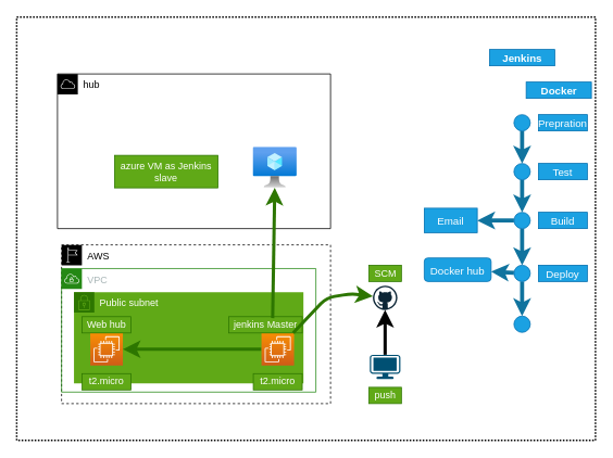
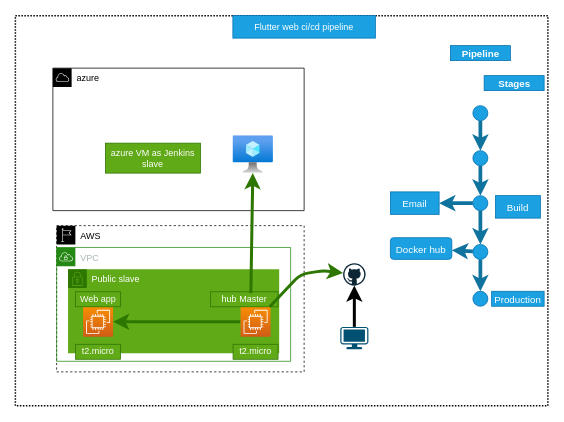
  <mxCell id="0" />
  <mxCell id="1" parent="0" />
  <mxCell id="2" value="" style="rounded=0;arcSize=10;dashed=1;dashPattern=1 1;strokeWidth=2;" parent="1" vertex="1"><mxGeometry x="20" y="20" width="710" height="520" as="geometry" /></mxCell>
  <mxCell id="3" value="AWS" style="points=[[0,0],[0.25,0],[0.5,0],[0.75,0],[1,0],[1,0.25],[1,0.5],[1,0.75],[1,1],[0.75,1],[0.5,1],[0.25,1],[0,1],[0,0.75],[0,0.5],[0,0.25]];outlineConnect=0;html=1;whiteSpace=wrap;fontSize=12;fontStyle=0;container=1;pointerEvents=0;collapsible=0;recursiveResize=0;shape=mxgraph.aws4.group;grIcon=mxgraph.aws4.group_region;verticalAlign=top;align=left;spacingLeft=30;dashed=1;" parent="1" vertex="1"><mxGeometry x="75" y="300" width="330" height="195" as="geometry" /></mxCell>
  <mxCell id="4" value="VPC" style="points=[[0,0],[0.25,0],[0.5,0],[0.75,0],[1,0],[1,0.25],[1,0.5],[1,0.75],[1,1],[0.75,1],[0.5,1],[0.25,1],[0,1],[0,0.75],[0,0.5],[0,0.25]];outlineConnect=0;gradientColor=none;html=1;whiteSpace=wrap;fontSize=12;fontStyle=0;container=1;pointerEvents=0;collapsible=0;recursiveResize=0;shape=mxgraph.aws4.group;grIcon=mxgraph.aws4.group_vpc;strokeColor=#248814;fillColor=none;verticalAlign=top;align=left;spacingLeft=30;fontColor=#AAB7B8;dashed=0;" parent="3" vertex="1"><mxGeometry y="29.11" width="312" height="151.78" as="geometry" /></mxCell>
- <mxCell id="5" value="Public subnet" style="points=[[0,0],[0.25,0],[0.5,0],[0.75,0],[1,0],[1,0.25],[1,0.5],[1,0.75],[1,1],[0.75,1],[0.5,1],[0.25,1],[0,1],[0,0.75],[0,0.5],[0,0.25]];outlineConnect=0;html=1;whiteSpace=wrap;fontSize=12;fontStyle=0;container=1;pointerEvents=0;collapsible=0;recursiveResize=0;shape=mxgraph.aws4.group;grIcon=mxgraph.aws4.group_security_group;grStroke=0;verticalAlign=top;align=left;spacingLeft=30;dashed=0;strokeWidth=9;fillColor=#60a917;strokeColor=#2D7600;fontColor=#ffffff;" parent="4" vertex="1"><mxGeometry x="15.25" y="29.11" width="281.5" height="111.78" as="geometry" /></mxCell>
+ <mxCell id="5" value="Public slave" style="points=[[0,0],[0.25,0],[0.5,0],[0.75,0],[1,0],[1,0.25],[1,0.5],[1,0.75],[1,1],[0.75,1],[0.5,1],[0.25,1],[0,1],[0,0.75],[0,0.5],[0,0.25]];outlineConnect=0;html=1;whiteSpace=wrap;fontSize=12;fontStyle=0;container=1;pointerEvents=0;collapsible=0;recursiveResize=0;shape=mxgraph.aws4.group;grIcon=mxgraph.aws4.group_security_group;grStroke=0;verticalAlign=top;align=left;spacingLeft=30;dashed=0;strokeWidth=9;fillColor=#60a917;strokeColor=#2D7600;fontColor=#ffffff;" parent="4" vertex="1"><mxGeometry x="15.25" y="29.11" width="281.5" height="111.78" as="geometry" /></mxCell>
  <mxCell id="6" value="" style="sketch=0;points=[[0,0,0],[0.25,0,0],[0.5,0,0],[0.75,0,0],[1,0,0],[0,1,0],[0.25,1,0],[0.5,1,0],[0.75,1,0],[1,1,0],[0,0.25,0],[0,0.5,0],[0,0.75,0],[1,0.25,0],[1,0.5,0],[1,0.75,0]];outlineConnect=0;fontColor=#232F3E;gradientColor=#F78E04;gradientDirection=north;fillColor=#D05C17;strokeColor=#ffffff;dashed=0;verticalLabelPosition=bottom;verticalAlign=top;align=center;html=1;fontSize=12;fontStyle=0;aspect=fixed;shape=mxgraph.aws4.resourceIcon;resIcon=mxgraph.aws4.ec2;" parent="5" vertex="1"><mxGeometry x="20" y="50" width="40" height="40" as="geometry" /></mxCell>
  <mxCell id="7" style="edgeStyle=none;html=1;exitX=0;exitY=0.5;exitDx=0;exitDy=0;exitPerimeter=0;entryX=1;entryY=0.5;entryDx=0;entryDy=0;entryPerimeter=0;fillColor=#60a917;strokeColor=#2D7600;endSize=9;startSize=13;jumpSize=12;strokeWidth=4;" parent="5" source="8" target="6" edge="1"><mxGeometry relative="1" as="geometry"><Array as="points"><mxPoint x="130" y="70" /></Array></mxGeometry></mxCell>
  <mxCell id="8" value="" style="sketch=0;points=[[0,0,0],[0.25,0,0],[0.5,0,0],[0.75,0,0],[1,0,0],[0,1,0],[0.25,1,0],[0.5,1,0],[0.75,1,0],[1,1,0],[0,0.25,0],[0,0.5,0],[0,0.75,0],[1,0.25,0],[1,0.5,0],[1,0.75,0]];outlineConnect=0;fontColor=#232F3E;gradientColor=#F78E04;gradientDirection=north;fillColor=#D05C17;strokeColor=#ffffff;dashed=0;verticalLabelPosition=bottom;verticalAlign=top;align=center;html=1;fontSize=12;fontStyle=0;aspect=fixed;shape=mxgraph.aws4.resourceIcon;resIcon=mxgraph.aws4.ec2;" parent="5" vertex="1"><mxGeometry x="230" y="50" width="40" height="40" as="geometry" /></mxCell>
- <mxCell id="9" value="jenkins Master" style="text;html=1;align=center;verticalAlign=middle;resizable=0;points=[];autosize=1;strokeColor=#2D7600;fillColor=#60a917;fontColor=#ffffff;" parent="5" vertex="1"><mxGeometry x="190" y="30" width="90" height="20" as="geometry" /></mxCell>
- <mxCell id="10" value="Web hub" style="text;html=1;align=center;verticalAlign=middle;resizable=0;points=[];autosize=1;strokeColor=#2D7600;fillColor=#60a917;fontColor=#ffffff;" parent="5" vertex="1"><mxGeometry x="10" y="30" width="60" height="20" as="geometry" /></mxCell>
+ <mxCell id="9" value="hub Master" style="text;html=1;align=center;verticalAlign=middle;resizable=0;points=[];autosize=1;strokeColor=#2D7600;fillColor=#60a917;fontColor=#ffffff;" parent="5" vertex="1"><mxGeometry x="190" y="30" width="90" height="20" as="geometry" /></mxCell>
+ <mxCell id="10" value="Web app" style="text;html=1;align=center;verticalAlign=middle;resizable=0;points=[];autosize=1;strokeColor=#2D7600;fillColor=#60a917;fontColor=#ffffff;" parent="5" vertex="1"><mxGeometry x="10" y="30" width="60" height="20" as="geometry" /></mxCell>
  <mxCell id="11" value="t2.micro" style="text;html=1;align=center;verticalAlign=middle;resizable=0;points=[];autosize=1;strokeColor=#2D7600;fillColor=#60a917;fontColor=#ffffff;" parent="5" vertex="1"><mxGeometry x="10" y="100" width="60" height="20" as="geometry" /></mxCell>
  <mxCell id="12" value="t2.micro" style="text;html=1;align=center;verticalAlign=middle;resizable=0;points=[];autosize=1;strokeColor=#2D7600;fillColor=#60a917;fontColor=#ffffff;" parent="5" vertex="1"><mxGeometry x="220" y="100" width="60" height="20" as="geometry" /></mxCell>
  <mxCell id="13" value="" style="group" parent="1" vertex="1" connectable="0"><mxGeometry x="431.96" y="325" width="80" height="170" as="geometry" /></mxCell>
  <mxCell id="14" value="" style="dashed=0;outlineConnect=0;html=1;align=center;labelPosition=center;verticalLabelPosition=bottom;verticalAlign=top;shape=mxgraph.weblogos.github;strokeWidth=9;" parent="13" vertex="1"><mxGeometry x="25" y="25" width="30" height="30" as="geometry" /></mxCell>
  <mxCell id="15" style="edgeStyle=none;jumpSize=12;html=1;startSize=13;endSize=9;strokeWidth=4;" parent="13" source="16" target="14" edge="1"><mxGeometry relative="1" as="geometry" /></mxCell>
  <mxCell id="16" value="" style="points=[[0.03,0.03,0],[0.5,0,0],[0.97,0.03,0],[1,0.4,0],[0.97,0.745,0],[0.5,1,0],[0.03,0.745,0],[0,0.4,0]];verticalLabelPosition=bottom;sketch=0;html=1;verticalAlign=top;aspect=fixed;align=center;pointerEvents=1;shape=mxgraph.cisco19.workstation;fillColor=#005073;strokeColor=none;" parent="13" vertex="1"><mxGeometry x="21.25" y="110" width="37.5" height="30" as="geometry" /></mxCell>
- <mxCell id="17" value="push" style="text;html=1;align=center;verticalAlign=middle;resizable=0;points=[];autosize=1;strokeColor=#2D7600;fillColor=#60a917;fontColor=#ffffff;" parent="13" vertex="1"><mxGeometry x="20" y="150" width="40" height="20" as="geometry" /></mxCell>
- <mxCell id="18" value="SCM" style="text;html=1;align=center;verticalAlign=middle;resizable=0;points=[];autosize=1;strokeColor=#2D7600;fillColor=#60a917;fontColor=#ffffff;" parent="13" vertex="1"><mxGeometry x="20" width="40" height="20" as="geometry" /></mxCell>
  <mxCell id="19" style="edgeStyle=none;html=1;fillColor=#60a917;strokeColor=#2D7600;endSize=9;startSize=13;jumpSize=12;strokeWidth=4;" parent="1" source="8" target="14" edge="1"><mxGeometry relative="1" as="geometry"><mxPoint x="600" y="150" as="sourcePoint" /><mxPoint x="430" y="150" as="targetPoint" /><Array as="points"><mxPoint x="400" y="365" /><mxPoint x="430" y="360" /></Array></mxGeometry></mxCell>
- <mxCell id="21" value="hub&amp;nbsp;" style="points=[[0,0],[0.25,0],[0.5,0],[0.75,0],[1,0],[1,0.25],[1,0.5],[1,0.75],[1,1],[0.75,1],[0.5,1],[0.25,1],[0,1],[0,0.75],[0,0.5],[0,0.25]];outlineConnect=0;html=1;whiteSpace=wrap;fontSize=12;fontStyle=0;container=1;pointerEvents=0;collapsible=0;recursiveResize=0;shape=mxgraph.aws4.group;grIcon=mxgraph.aws4.group_aws_cloud;verticalAlign=top;align=left;spacingLeft=30;dashed=0;" vertex="1" parent="1"><mxGeometry x="70" y="90" width="335" height="190" as="geometry" /></mxCell>
+ <mxCell id="20" value="Flutter web ci/cd pipeline" style="text;html=1;strokeColor=#006EAF;fillColor=#1ba1e2;align=center;verticalAlign=middle;whiteSpace=wrap;rounded=0;fontColor=#ffffff;" parent="1" vertex="1"><mxGeometry x="310" y="20" width="190" height="30" as="geometry" /></mxCell>
+ <mxCell id="21" value="azure&amp;nbsp;" style="points=[[0,0],[0.25,0],[0.5,0],[0.75,0],[1,0],[1,0.25],[1,0.5],[1,0.75],[1,1],[0.75,1],[0.5,1],[0.25,1],[0,1],[0,0.75],[0,0.5],[0,0.25]];outlineConnect=0;html=1;whiteSpace=wrap;fontSize=12;fontStyle=0;container=1;pointerEvents=0;collapsible=0;recursiveResize=0;shape=mxgraph.aws4.group;grIcon=mxgraph.aws4.group_aws_cloud;verticalAlign=top;align=left;spacingLeft=30;dashed=0;" vertex="1" parent="1"><mxGeometry x="70" y="90" width="335" height="190" as="geometry" /></mxCell>
  <mxCell id="22" value="azure VM as Jenkins slave" style="text;html=1;strokeColor=#2D7600;fillColor=#60a917;align=center;verticalAlign=middle;whiteSpace=wrap;rounded=0;fontColor=#ffffff;" parent="21" vertex="1"><mxGeometry x="70.0" y="100" width="126.96" height="40" as="geometry" /></mxCell>
  <mxCell id="23" value="" style="aspect=fixed;html=1;points=[];align=center;image;fontSize=12;image=img/lib/azure2/compute/Virtual_Machine.svg;" parent="21" vertex="1"><mxGeometry x="240.01" y="90" width="53.91" height="50" as="geometry" /></mxCell>
  <mxCell id="24" style="edgeStyle=none;html=1;exitX=0.597;exitY=0.089;exitDx=0;exitDy=0;exitPerimeter=0;fillColor=#60a917;strokeColor=#2D7600;endSize=9;startSize=13;jumpSize=12;strokeWidth=4;" parent="1" source="9" target="23" edge="1"><mxGeometry relative="1" as="geometry"><mxPoint x="500" y="150" as="sourcePoint" /><mxPoint x="330" y="150" as="targetPoint" /><Array as="points" /></mxGeometry></mxCell>
- <mxCell id="25" value="&lt;font style=&quot;font-size: 13px&quot;&gt;Jenkins&lt;/font&gt;" style="text;strokeColor=#006EAF;fillColor=#1ba1e2;html=1;fontSize=16;fontStyle=1;verticalAlign=middle;align=center;fontColor=#ffffff;" vertex="1" parent="1"><mxGeometry x="600" y="60" width="80" height="20" as="geometry" /></mxCell>
+ <mxCell id="25" value="&lt;font style=&quot;font-size: 13px&quot;&gt;Pipeline&lt;/font&gt;" style="text;strokeColor=#006EAF;fillColor=#1ba1e2;html=1;fontSize=16;fontStyle=1;verticalAlign=middle;align=center;fontColor=#ffffff;" vertex="1" parent="1"><mxGeometry x="600" y="60" width="80" height="20" as="geometry" /></mxCell>
  <mxCell id="26" value="" style="edgeStyle=none;rounded=1;html=1;fontSize=16;strokeWidth=5;fillColor=#b1ddf0;strokeColor=#10739e;" edge="1" parent="1" source="27" target="29"><mxGeometry relative="1" as="geometry" /></mxCell>
  <mxCell id="27" value="" style="ellipse;whiteSpace=wrap;html=1;aspect=fixed;fontSize=16;fillColor=#1ba1e2;fontColor=#ffffff;strokeColor=#006EAF;" vertex="1" parent="1"><mxGeometry x="630" y="140" width="20" height="20" as="geometry" /></mxCell>
  <mxCell id="28" value="" style="edgeStyle=none;rounded=1;html=1;fontSize=16;strokeColor=#10739e;strokeWidth=5;fillColor=#b1ddf0;" edge="1" parent="1" source="29" target="32"><mxGeometry relative="1" as="geometry" /></mxCell>
  <mxCell id="29" value="" style="ellipse;whiteSpace=wrap;html=1;aspect=fixed;fontSize=16;fillColor=#1ba1e2;fontColor=#ffffff;strokeColor=#006EAF;" vertex="1" parent="1"><mxGeometry x="630" y="200" width="20" height="20" as="geometry" /></mxCell>
  <mxCell id="30" value="" style="edgeStyle=none;rounded=1;html=1;fontSize=13;strokeColor=#10739e;strokeWidth=5;fillColor=#b1ddf0;" edge="1" parent="1" source="32" target="38"><mxGeometry relative="1" as="geometry" /></mxCell>
  <mxCell id="31" value="" style="edgeStyle=none;rounded=1;html=1;fontSize=13;strokeColor=#10739e;strokeWidth=5;fillColor=#b1ddf0;" edge="1" parent="1" source="32" target="41"><mxGeometry relative="1" as="geometry" /></mxCell>
  <mxCell id="32" value="" style="ellipse;whiteSpace=wrap;html=1;aspect=fixed;fontSize=16;fillColor=#1ba1e2;fontColor=#ffffff;strokeColor=#006EAF;" vertex="1" parent="1"><mxGeometry x="630" y="260" width="20" height="20" as="geometry" /></mxCell>
- <mxCell id="33" value="&lt;font style=&quot;font-size: 13px&quot;&gt;Prepration&lt;/font&gt;" style="text;html=1;strokeColor=#006EAF;fillColor=#1ba1e2;align=center;verticalAlign=middle;whiteSpace=wrap;rounded=0;fontSize=16;fontColor=#ffffff;" vertex="1" parent="1"><mxGeometry x="660" y="140" width="60" height="20" as="geometry" /></mxCell>
- <mxCell id="34" value="&lt;span style=&quot;font-size: 13px&quot;&gt;Test&lt;/span&gt;" style="text;html=1;strokeColor=#006EAF;fillColor=#1ba1e2;align=center;verticalAlign=middle;whiteSpace=wrap;rounded=0;fontSize=16;fontColor=#ffffff;" vertex="1" parent="1"><mxGeometry x="660" y="200" width="60" height="20" as="geometry" /></mxCell>
- <mxCell id="35" value="&lt;font style=&quot;font-size: 13px&quot;&gt;Build&lt;/font&gt;" style="text;html=1;strokeColor=#006EAF;fillColor=#1ba1e2;align=center;verticalAlign=middle;whiteSpace=wrap;rounded=0;fontSize=16;fontColor=#ffffff;" vertex="1" parent="1"><mxGeometry x="660" y="260" width="60" height="20" as="geometry" /></mxCell>
+ <mxCell id="35" value="&lt;font style=&quot;font-size: 13px&quot;&gt;Build&lt;/font&gt;" style="text;html=1;strokeColor=#006EAF;fillColor=#1ba1e2;align=center;verticalAlign=middle;whiteSpace=wrap;rounded=0;fontSize=16;fontColor=#ffffff;" vertex="1" parent="1"><mxGeometry x="660" y="260" width="60" height="30" as="geometry" /></mxCell>
  <mxCell id="36" value="" style="edgeStyle=none;rounded=1;html=1;fontSize=10;strokeColor=#10739e;strokeWidth=5;fillColor=#b1ddf0;" edge="1" parent="1" source="38" target="40"><mxGeometry relative="1" as="geometry" /></mxCell>
  <mxCell id="37" value="" style="edgeStyle=none;rounded=1;html=1;fontSize=13;strokeColor=#10739e;strokeWidth=5;fillColor=#b1ddf0;" edge="1" parent="1" source="38" target="42"><mxGeometry relative="1" as="geometry" /></mxCell>
  <mxCell id="38" value="" style="ellipse;whiteSpace=wrap;html=1;aspect=fixed;fontSize=16;fillColor=#1ba1e2;fontColor=#ffffff;strokeColor=#006EAF;" vertex="1" parent="1"><mxGeometry x="630" y="325" width="20" height="20" as="geometry" /></mxCell>
- <mxCell id="39" value="&lt;font style=&quot;font-size: 13px&quot;&gt;Deploy&lt;/font&gt;" style="text;html=1;strokeColor=#006EAF;fillColor=#1ba1e2;align=center;verticalAlign=middle;whiteSpace=wrap;rounded=0;fontSize=16;fontColor=#ffffff;" vertex="1" parent="1"><mxGeometry x="660" y="325" width="60" height="20" as="geometry" /></mxCell>
  <mxCell id="40" value="&lt;font style=&quot;font-size: 13px&quot;&gt;Docker hub&lt;/font&gt;" style="whiteSpace=wrap;html=1;fontSize=16;fillColor=#1ba1e2;strokeColor=#006EAF;fontColor=#ffffff;rounded=1;" vertex="1" parent="1"><mxGeometry x="520" y="316.03" width="81.96" height="28.97" as="geometry" /></mxCell>
  <mxCell id="41" value="&lt;font style=&quot;font-size: 13px&quot;&gt;Email&lt;/font&gt;" style="whiteSpace=wrap;html=1;fontSize=16;fillColor=#1ba1e2;strokeColor=#006EAF;fontColor=#ffffff;" vertex="1" parent="1"><mxGeometry x="520" y="255" width="65" height="30" as="geometry" /></mxCell>
  <mxCell id="42" value="" style="ellipse;whiteSpace=wrap;html=1;aspect=fixed;fontSize=16;fillColor=#1ba1e2;fontColor=#ffffff;strokeColor=#006EAF;" vertex="1" parent="1"><mxGeometry x="630" y="387.5" width="20" height="20" as="geometry" /></mxCell>
- <mxCell id="44" value="&lt;font style=&quot;font-size: 13px&quot;&gt;Docker&lt;/font&gt;" style="text;strokeColor=#006EAF;fillColor=#1ba1e2;html=1;fontSize=16;fontStyle=1;verticalAlign=middle;align=center;fontColor=#ffffff;" vertex="1" parent="1"><mxGeometry x="645" y="100" width="80" height="20" as="geometry" /></mxCell>
+ <mxCell id="43" value="&lt;font style=&quot;font-size: 13px&quot;&gt;Production&lt;/font&gt;" style="text;html=1;strokeColor=#006EAF;fillColor=#1ba1e2;align=center;verticalAlign=middle;whiteSpace=wrap;rounded=0;fontSize=16;fontColor=#ffffff;" vertex="1" parent="1"><mxGeometry x="655" y="387.5" width="70" height="20" as="geometry" /></mxCell>
+ <mxCell id="44" value="&lt;font style=&quot;font-size: 13px&quot;&gt;Stages&lt;/font&gt;" style="text;strokeColor=#006EAF;fillColor=#1ba1e2;html=1;fontSize=16;fontStyle=1;verticalAlign=middle;align=center;fontColor=#ffffff;" vertex="1" parent="1"><mxGeometry x="645" y="100" width="80" height="20" as="geometry" /></mxCell>
